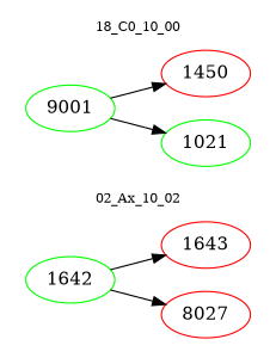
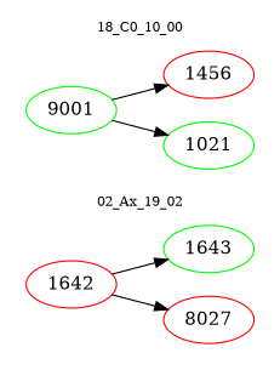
  digraph {
    rankdir=LR
    node [color=green]
    edge [color=black]
-   n1 [label=1642]
+   n1 [color=red label=1642]
    n2 [color=red label=8027]
-   n3 [color=red label=1643]
+   n3 [label=1643]
    n4 [label=9001]
    n5 [label=1021]
-   n6 [color=red label=1450]
+   n6 [color=red label=1456]
    subgraph cluster_1 {
      color=white
      fontsize=10
-     label="02_Ax_10_02"
+     label="02_Ax_19_02"
      n1
      n2
      n3
    }
    subgraph cluster_2 {
      color=white
      fontsize=10
      label="18_C0_10_00"
      n4
      n5
      n6
    }
    n1 -> n2
    n1 -> n3
    n4 -> n5
    n4 -> n6
  }
